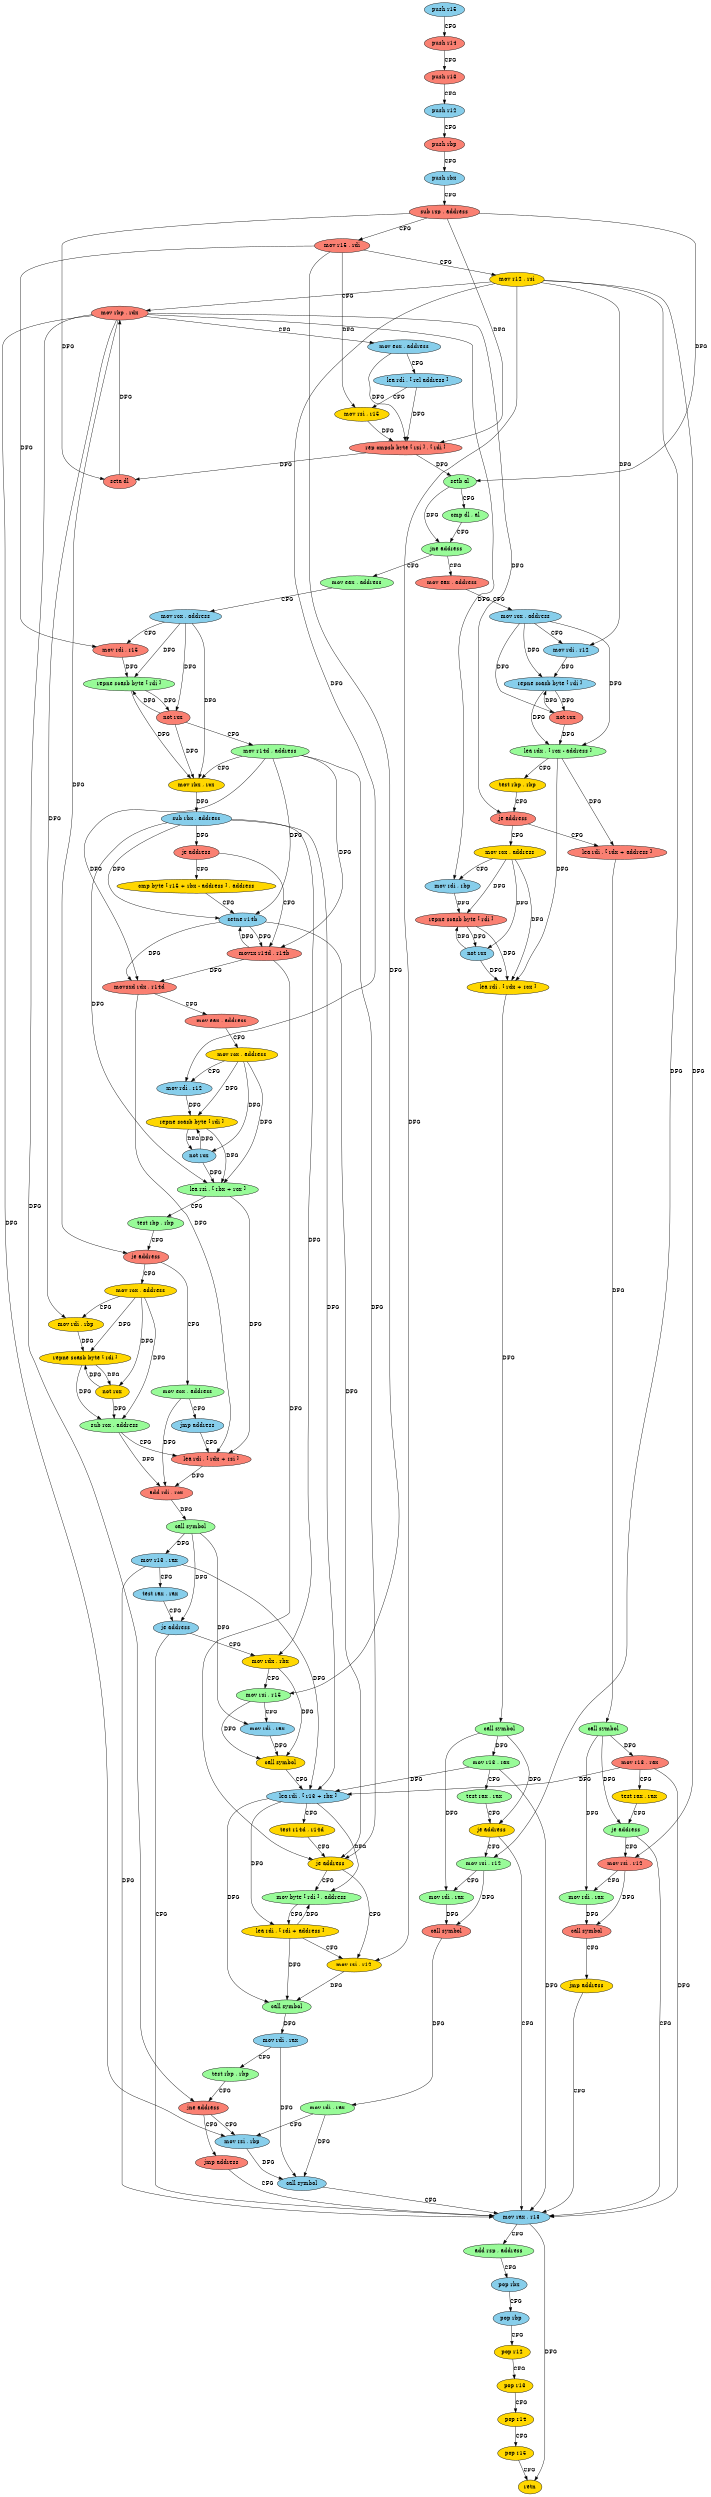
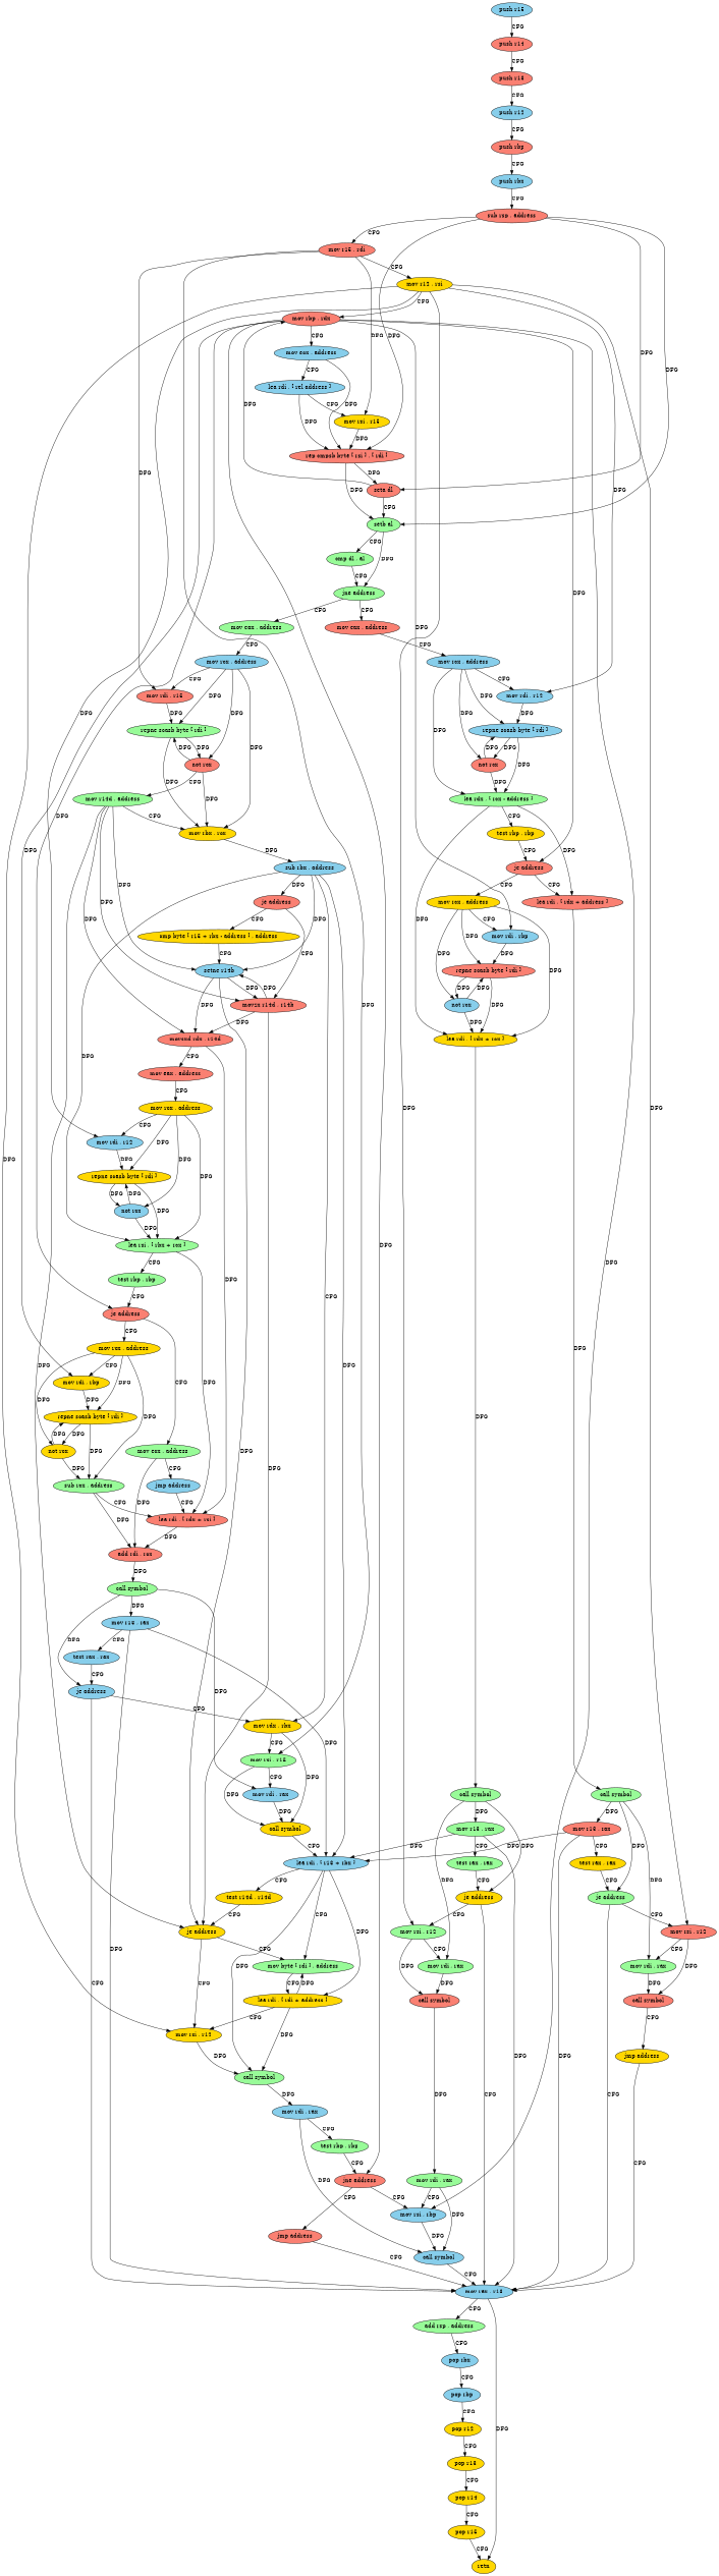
  digraph {
    node [fillcolor=salmon style=filled]
    n1 [fillcolor=skyblue label="push r15"]
    n2 [label="push r14"]
    n3 [label="push r13"]
    n4 [fillcolor=skyblue label="push r12"]
    n5 [label="push rbp"]
    n6 [fillcolor=skyblue label="push rbx"]
    n7 [label="sub rsp , address"]
    n8 [label="mov r15 , rdi"]
    n9 [label="rep cmpsb byte [ rsi ] , [ rdi ]"]
    n10 [label="seta dl"]
    n11 [fillcolor=palegreen label="setb al"]
    n12 [fillcolor=gold label="mov r12 , rsi"]
    n13 [fillcolor=gold label="mov rsi , r15"]
    n14 [label="mov rdi , r15"]
    n15 [fillcolor=palegreen label="mov rsi , r15"]
    n16 [label="mov rbp , rdx"]
    n17 [fillcolor=palegreen label="cmp dl , al"]
    n18 [fillcolor=palegreen label="jne address"]
    n19 [fillcolor=skyblue label="mov rdi , r12"]
    n20 [fillcolor=skyblue label="mov rdi , r12"]
    n21 [label="mov rsi , r12"]
    n22 [fillcolor=palegreen label="mov rsi , r12"]
    n23 [fillcolor=gold label="mov rsi , r12"]
    n24 [fillcolor=palegreen label="repne scasb byte [ rdi ]"]
    n25 [fillcolor=skyblue label="setne r14b"]
    n26 [label="movzx r14d , r14b"]
    n27 [label="movsxd rdx , r14d"]
    n28 [fillcolor=gold label="je address"]
    n29 [fillcolor=skyblue label="mov rdi , rax"]
    n30 [fillcolor=gold label="call symbol"]
    n31 [fillcolor=skyblue label="mov ecx , address"]
    n32 [label="je address"]
    n33 [label="je address"]
    n34 [fillcolor=skyblue label="mov rdi , rbp"]
    n35 [fillcolor=gold label="mov rdi , rbp"]
    n36 [fillcolor=skyblue label="mov rsi , rbp"]
    n37 [label="jne address"]
    n38 [fillcolor=skyblue label="repne scasb byte [ rdi ]"]
    n39 [fillcolor=gold label="repne scasb byte [ rdi ]"]
    n40 [fillcolor=palegreen label="mov rdi , rax"]
    n41 [label="call symbol"]
    n42 [fillcolor=palegreen label="mov rdi , rax"]
    n43 [label="call symbol"]
    n44 [fillcolor=palegreen label="call symbol"]
    n45 [fillcolor=skyblue label="lea rdi , [ rel address ]"]
    n46 [label="lea rdi , [ rdx + address ]"]
    n47 [fillcolor=gold label="mov rcx , address"]
    n48 [fillcolor=palegreen label="mov ecx , address"]
    n49 [fillcolor=gold label="mov rcx , address"]
    n50 [label="repne scasb byte [ rdi ]"]
    n51 [fillcolor=gold label="repne scasb byte [ rdi ]"]
    n52 [fillcolor=skyblue label="call symbol"]
    n53 [label="jmp address"]
    n54 [fillcolor=palegreen label="mov eax , address"]
    n55 [label="mov eax , address"]
    n56 [fillcolor=skyblue label="mov rcx , address"]
    n57 [fillcolor=skyblue label="mov rcx , address"]
    n58 [label="not rcx"]
    n59 [fillcolor=gold label="mov rbx , rcx"]
    n60 [label="not rcx"]
    n61 [fillcolor=palegreen label="lea rdx , [ rcx - address ]"]
    n62 [fillcolor=palegreen label="mov r14d , address"]
    n63 [fillcolor=skyblue label="sub rbx , address"]
    n64 [label="mov eax , address"]
    n65 [label="lea rdi , [ rdx + rsi ]"]
    n66 [fillcolor=palegreen label="mov byte [ rdi ] , address"]
    n67 [label="je address"]
    n68 [fillcolor=palegreen label="lea rsi , [ rbx + rcx ]"]
    n69 [fillcolor=gold label="mov rdx , rbx"]
    n70 [fillcolor=skyblue label="lea rdi , [ r13 + rbx ]"]
    n71 [fillcolor=gold label="cmp byte [ r15 + rbx - address ] , address"]
    n72 [fillcolor=palegreen label="test rbp , rbp"]
    n73 [fillcolor=gold label="test r14d , r14d"]
    n74 [fillcolor=gold label="lea rdi , [ rdi + address ]"]
    n75 [fillcolor=gold label="test rbp , rbp"]
    n76 [fillcolor=gold label="lea rdi , [ rdx + rcx ]"]
    n77 [fillcolor=palegreen label="call symbol"]
    n78 [fillcolor=palegreen label="call symbol"]
    n79 [fillcolor=skyblue label="not rcx"]
    n80 [label="mov r13 , rax"]
    n81 [fillcolor=palegreen label="je address"]
    n82 [fillcolor=gold label="mov rcx , address"]
    n83 [label="add rdi , rcx"]
    n84 [fillcolor=skyblue label="not rcx"]
    n85 [fillcolor=skyblue label="jmp address"]
    n86 [fillcolor=gold label="not rcx"]
    n87 [fillcolor=palegreen label="sub rcx , address"]
    n88 [fillcolor=palegreen label="call symbol"]
    n89 [fillcolor=gold label="test rax , rax"]
    n90 [fillcolor=skyblue label="mov rax , r13"]
    n91 [fillcolor=palegreen label="add rsp , address"]
    n92 [fillcolor=gold label=retn]
    n93 [fillcolor=skyblue label="pop rbx"]
    n94 [fillcolor=gold label="jmp address"]
    n95 [fillcolor=palegreen label="mov r13 , rax"]
    n96 [fillcolor=gold label="je address"]
    n97 [fillcolor=palegreen label="test rax , rax"]
    n98 [fillcolor=palegreen label="mov rdi , rax"]
    n99 [fillcolor=skyblue label="pop rbp"]
    n100 [fillcolor=gold label="pop r12"]
    n101 [fillcolor=gold label="pop r13"]
    n102 [fillcolor=gold label="pop r14"]
    n103 [fillcolor=gold label="pop r15"]
    n104 [fillcolor=skyblue label="mov r13 , rax"]
    n105 [fillcolor=skyblue label="je address"]
    n106 [fillcolor=skyblue label="test rax , rax"]
    n107 [fillcolor=skyblue label="mov rdi , rax"]
    n108 [fillcolor=palegreen label="test rbp , rbp"]
    n1 -> n2 [label=CFG]
    n2 -> n3 [label=CFG]
    n3 -> n4 [label=CFG]
    n4 -> n5 [label=CFG]
    n5 -> n6 [label=CFG]
    n6 -> n7 [label=CFG]
    n7 -> n8 [label=CFG]
    n7 -> n9 [label=DFG]
    n7 -> n10 [label=DFG]
    n7 -> n11 [label=DFG]
    n8 -> n12 [label=CFG]
    n8 -> n13 [label=DFG]
    n8 -> n14 [label=DFG]
    n8 -> n15 [label=DFG]
    n9 -> n10 [label=DFG]
    n9 -> n11 [label=DFG]
+   n10 -> n11 [label=CFG]
    n10 -> n16 [label=DFG]
    n11 -> n17 [label=CFG]
    n11 -> n18 [label=DFG]
    n12 -> n16 [label=CFG]
    n12 -> n19 [label=DFG]
    n12 -> n20 [label=DFG]
    n12 -> n21 [label=DFG]
    n12 -> n22 [label=DFG]
    n12 -> n23 [label=DFG]
    n13 -> n9 [label=DFG]
    n14 -> n24 [label=DFG]
    n15 -> n29 [label=CFG]
    n15 -> n30 [label=DFG]
    n16 -> n31 [label=CFG]
    n16 -> n32 [label=DFG]
    n16 -> n33 [label=DFG]
    n16 -> n34 [label=DFG]
    n16 -> n35 [label=DFG]
    n16 -> n36 [label=DFG]
    n16 -> n37 [label=DFG]
    n17 -> n18 [label=CFG]
    n18 -> n54 [label=CFG]
    n18 -> n55 [label=CFG]
    n19 -> n38 [label=DFG]
    n20 -> n39 [label=DFG]
    n21 -> n40 [label=CFG]
    n21 -> n41 [label=DFG]
    n22 -> n42 [label=CFG]
    n22 -> n43 [label=DFG]
    n23 -> n44 [label=DFG]
    n24 -> n58 [label=DFG]
    n24 -> n59 [label=DFG]
    n25 -> n26 [label=DFG]
    n25 -> n27 [label=DFG]
    n25 -> n28 [label=DFG]
    n26 -> n25 [label=DFG]
    n26 -> n27 [label=DFG]
    n26 -> n28 [label=DFG]
    n27 -> n64 [label=CFG]
    n27 -> n65 [label=DFG]
    n28 -> n23 [label=CFG]
    n28 -> n66 [label=CFG]
    n29 -> n30 [label=DFG]
    n30 -> n70 [label=CFG]
    n31 -> n9 [label=DFG]
    n31 -> n45 [label=CFG]
    n32 -> n46 [label=CFG]
    n32 -> n47 [label=CFG]
    n33 -> n48 [label=CFG]
    n33 -> n49 [label=CFG]
    n34 -> n50 [label=DFG]
    n35 -> n51 [label=DFG]
    n36 -> n52 [label=DFG]
    n37 -> n36 [label=CFG]
    n37 -> n53 [label=CFG]
    n38 -> n60 [label=DFG]
    n38 -> n61 [label=DFG]
    n39 -> n68 [label=DFG]
    n39 -> n84 [label=DFG]
    n40 -> n41 [label=DFG]
    n41 -> n94 [label=CFG]
    n42 -> n43 [label=DFG]
    n43 -> n98 [label=DFG]
    n44 -> n107 [label=DFG]
    n45 -> n9 [label=DFG]
    n45 -> n13 [label=CFG]
    n46 -> n77 [label=DFG]
    n47 -> n34 [label=CFG]
    n47 -> n50 [label=DFG]
    n47 -> n76 [label=DFG]
    n47 -> n79 [label=DFG]
    n48 -> n83 [label=DFG]
    n48 -> n85 [label=CFG]
    n49 -> n35 [label=CFG]
    n49 -> n51 [label=DFG]
    n49 -> n86 [label=DFG]
    n49 -> n87 [label=DFG]
    n50 -> n76 [label=DFG]
    n50 -> n79 [label=DFG]
    n51 -> n86 [label=DFG]
    n51 -> n87 [label=DFG]
    n52 -> n90 [label=CFG]
    n53 -> n90 [label=CFG]
    n54 -> n56 [label=CFG]
    n55 -> n57 [label=CFG]
    n56 -> n14 [label=CFG]
    n56 -> n24 [label=DFG]
    n56 -> n58 [label=DFG]
    n56 -> n59 [label=DFG]
    n57 -> n19 [label=CFG]
    n57 -> n38 [label=DFG]
    n57 -> n60 [label=DFG]
    n57 -> n61 [label=DFG]
    n58 -> n24 [label=DFG]
    n58 -> n59 [label=DFG]
    n58 -> n62 [label=CFG]
    n59 -> n63 [label=DFG]
    n60 -> n38 [label=DFG]
    n60 -> n61 [label=DFG]
    n61 -> n46 [label=DFG]
    n61 -> n75 [label=CFG]
    n61 -> n76 [label=DFG]
    n62 -> n25 [label=DFG]
    n62 -> n26 [label=DFG]
    n62 -> n27 [label=DFG]
    n62 -> n28 [label=DFG]
    n62 -> n59 [label=CFG]
    n63 -> n25 [label=DFG]
    n63 -> n67 [label=DFG]
    n63 -> n68 [label=DFG]
-   n63 -> n69 [label=DFG]
+   n63 -> n69 [label=CFG]
    n63 -> n70 [label=DFG]
    n64 -> n82 [label=CFG]
    n65 -> n83 [label=DFG]
    n66 -> n74 [label=CFG]
    n67 -> n26 [label=CFG]
    n67 -> n71 [label=CFG]
    n68 -> n65 [label=DFG]
    n68 -> n72 [label=CFG]
    n69 -> n15 [label=CFG]
    n69 -> n30 [label=DFG]
    n70 -> n44 [label=DFG]
-   n70 -> n66 [label=DFG]
+   n70 -> n66 [label=CFG]
    n70 -> n73 [label=CFG]
    n70 -> n74 [label=DFG]
    n71 -> n25 [label=CFG]
    n72 -> n33 [label=CFG]
    n73 -> n28 [label=CFG]
    n74 -> n23 [label=CFG]
    n74 -> n44 [label=DFG]
    n74 -> n66 [label=DFG]
    n75 -> n32 [label=CFG]
    n76 -> n78 [label=DFG]
    n77 -> n40 [label=DFG]
    n77 -> n80 [label=DFG]
    n77 -> n81 [label=DFG]
    n78 -> n42 [label=DFG]
    n78 -> n95 [label=DFG]
    n78 -> n96 [label=DFG]
    n79 -> n50 [label=DFG]
    n79 -> n76 [label=DFG]
    n80 -> n70 [label=DFG]
    n80 -> n89 [label=CFG]
    n80 -> n90 [label=DFG]
    n81 -> n21 [label=CFG]
    n81 -> n90 [label=CFG]
    n82 -> n20 [label=CFG]
    n82 -> n39 [label=DFG]
    n82 -> n68 [label=DFG]
    n82 -> n84 [label=DFG]
    n83 -> n88 [label=DFG]
    n84 -> n39 [label=DFG]
    n84 -> n68 [label=DFG]
    n85 -> n65 [label=CFG]
    n86 -> n51 [label=DFG]
    n86 -> n87 [label=DFG]
    n87 -> n65 [label=CFG]
    n87 -> n83 [label=DFG]
    n88 -> n29 [label=DFG]
    n88 -> n104 [label=DFG]
    n88 -> n105 [label=DFG]
    n89 -> n81 [label=CFG]
    n90 -> n91 [label=CFG]
    n90 -> n92 [label=DFG]
    n91 -> n93 [label=CFG]
    n93 -> n99 [label=CFG]
    n94 -> n90 [label=CFG]
    n95 -> n70 [label=DFG]
    n95 -> n90 [label=DFG]
    n95 -> n97 [label=CFG]
    n96 -> n22 [label=CFG]
    n96 -> n90 [label=CFG]
    n97 -> n96 [label=CFG]
    n98 -> n36 [label=CFG]
    n98 -> n52 [label=DFG]
    n99 -> n100 [label=CFG]
    n100 -> n101 [label=CFG]
    n101 -> n102 [label=CFG]
    n102 -> n103 [label=CFG]
    n103 -> n92 [label=CFG]
    n104 -> n70 [label=DFG]
    n104 -> n90 [label=DFG]
    n104 -> n106 [label=CFG]
    n105 -> n69 [label=CFG]
    n105 -> n90 [label=CFG]
    n106 -> n105 [label=CFG]
    n107 -> n52 [label=DFG]
    n107 -> n108 [label=CFG]
    n108 -> n37 [label=CFG]
  }
